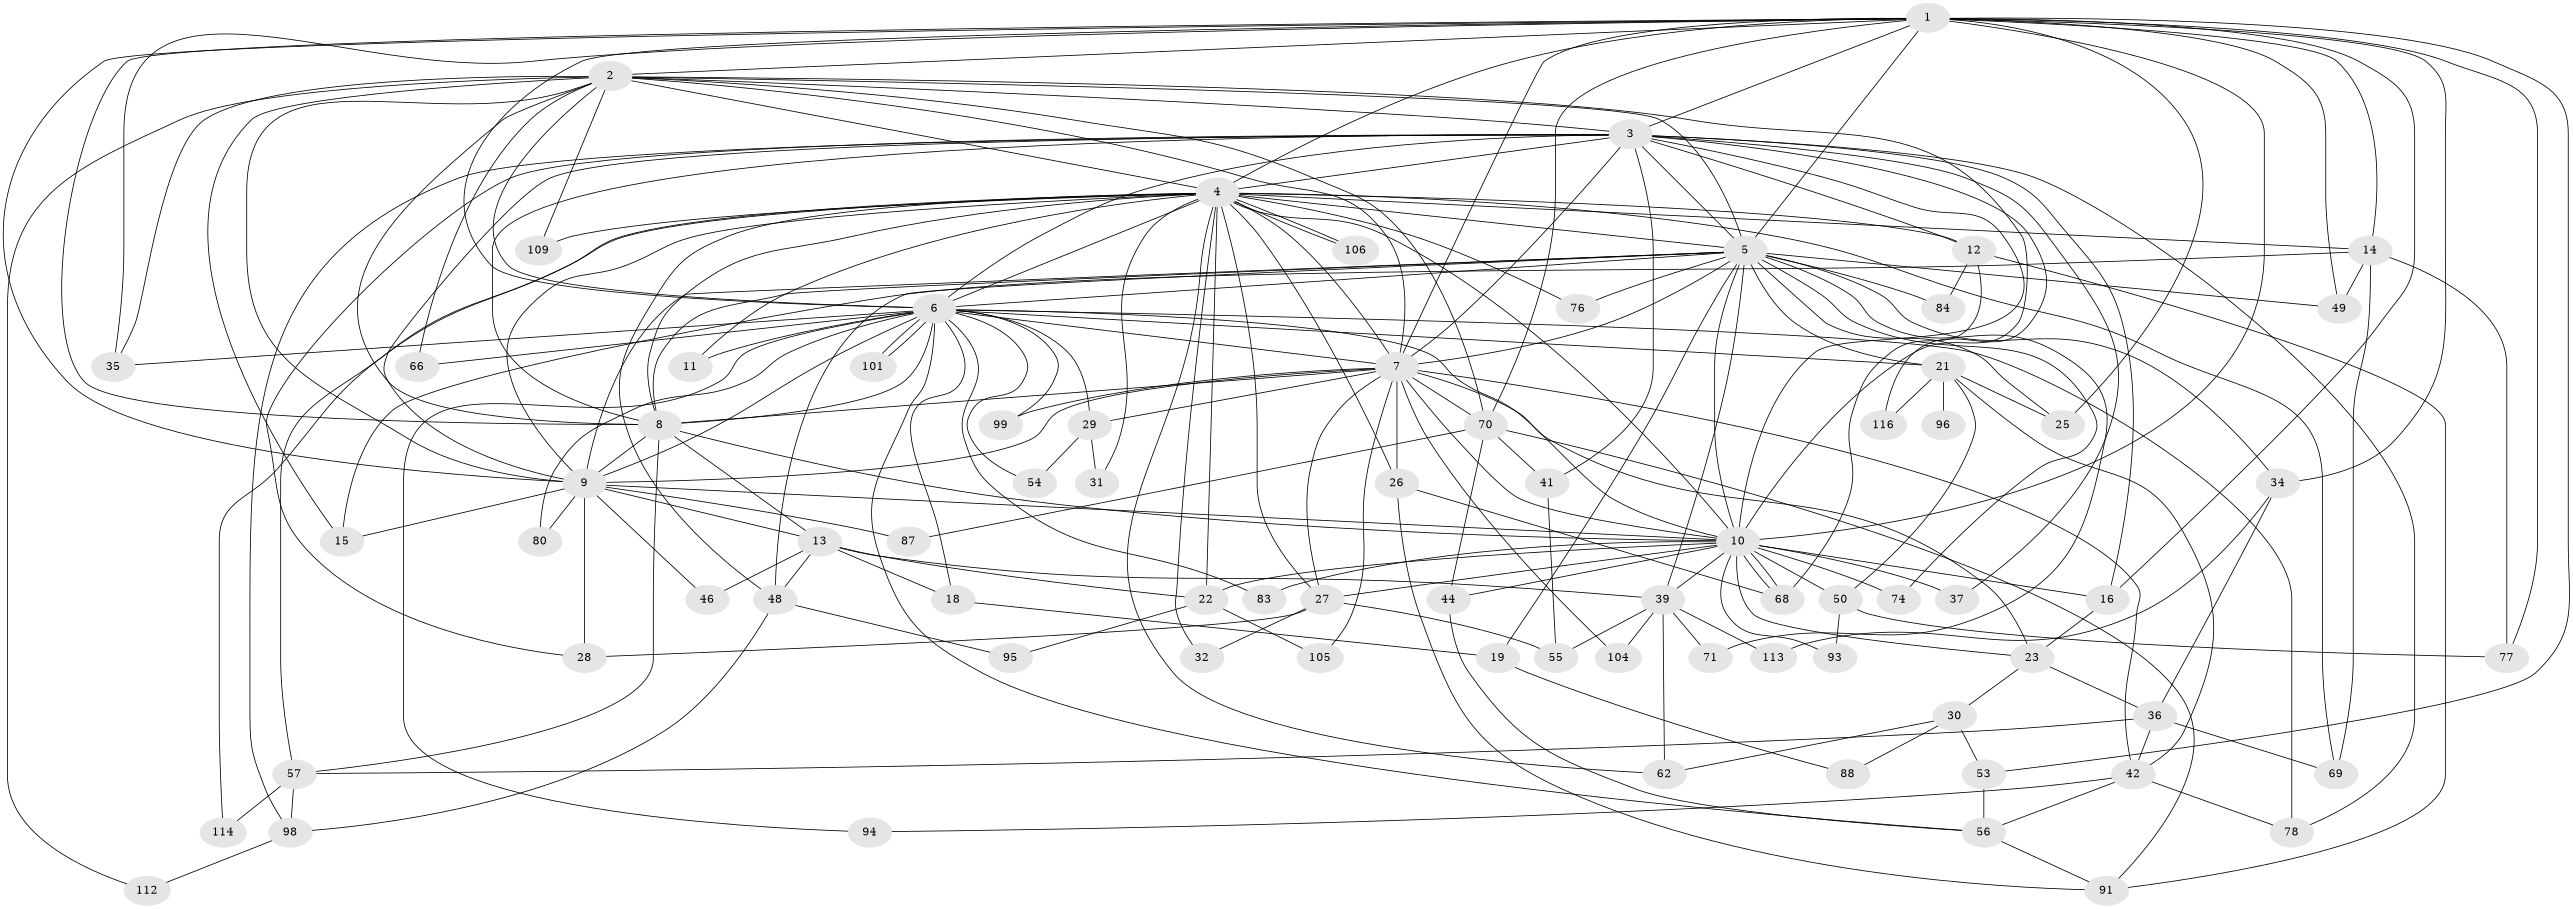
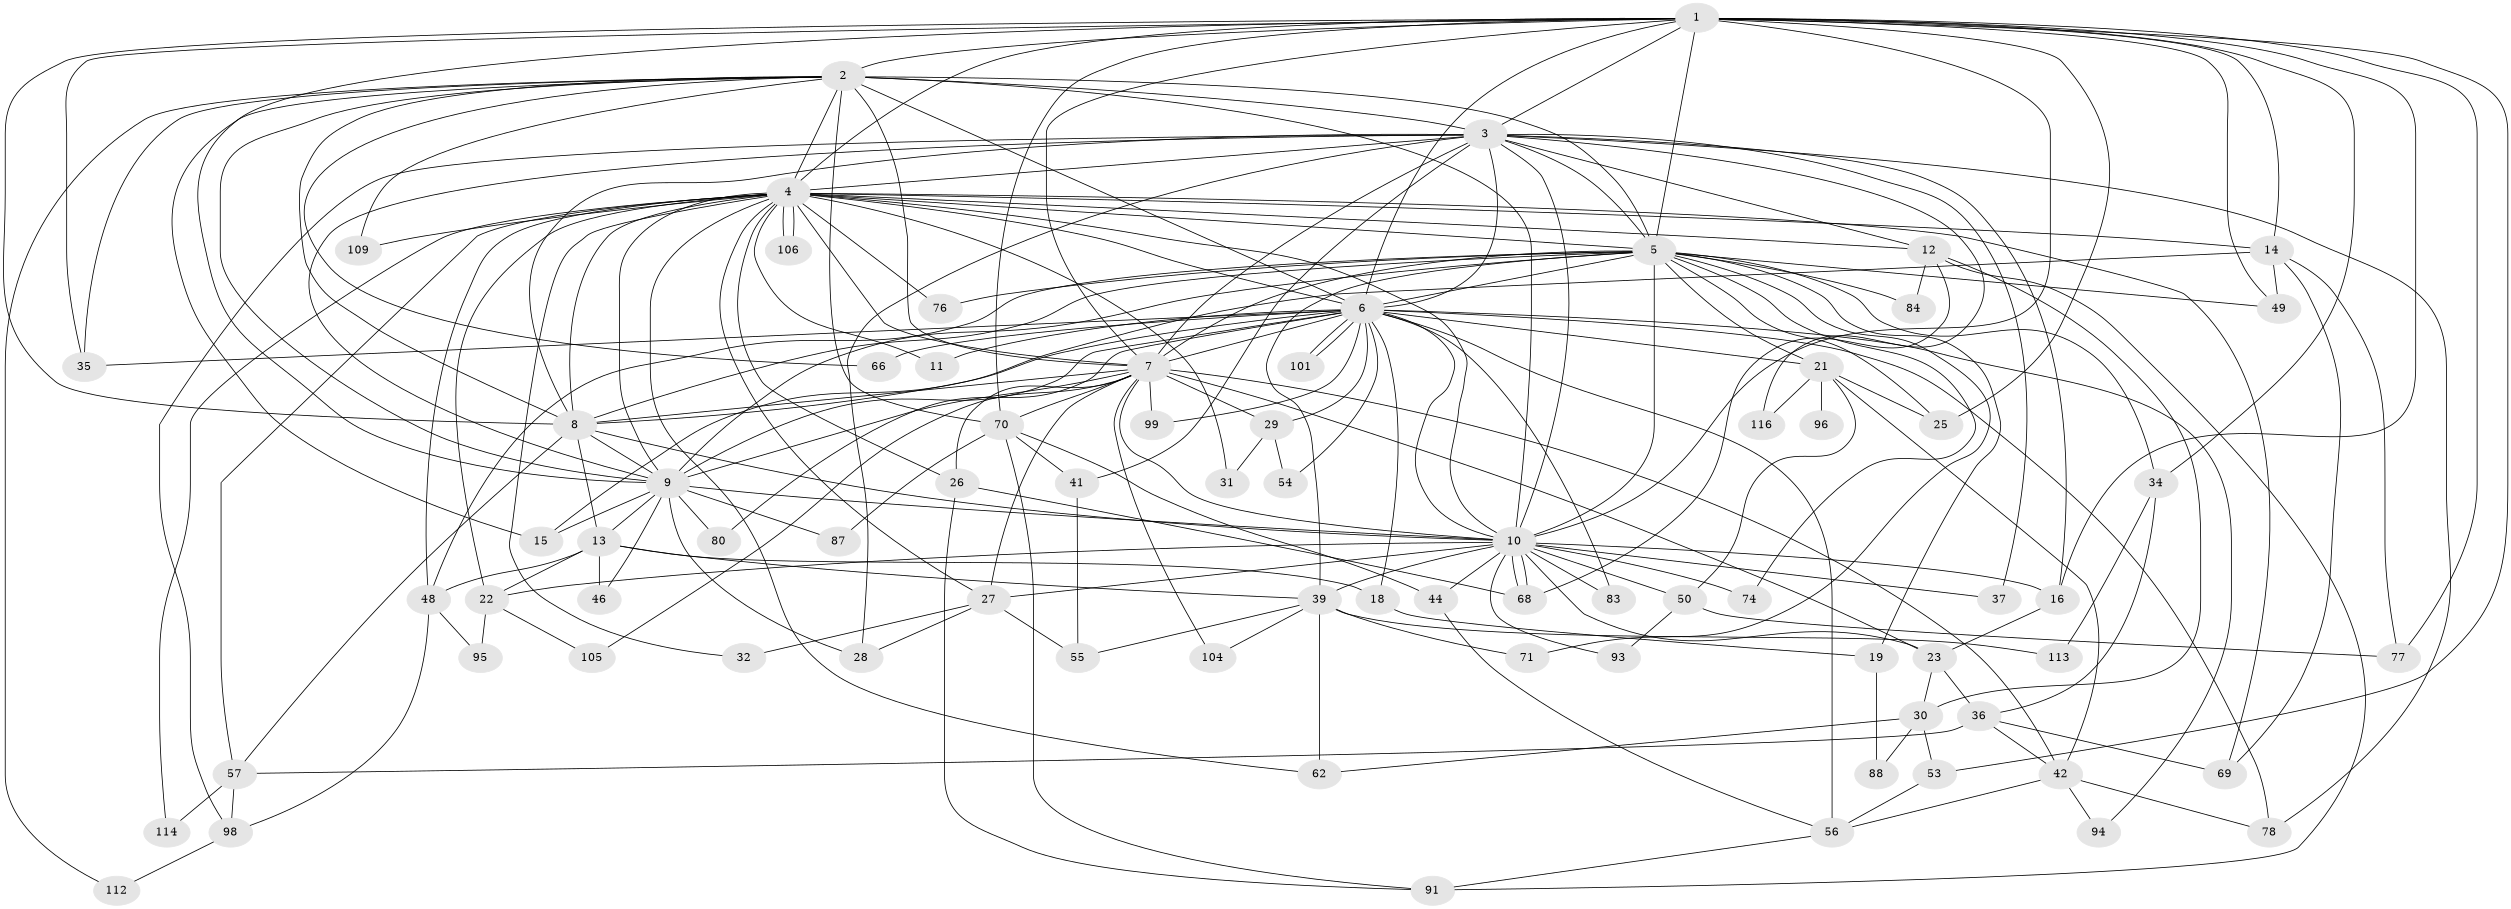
  graph {
    node [color=gray90 style=filled]
    1 [super="+45"]
    2 [super="+52"]
    3 [super="+97"]
    4 [super="+47"]
    5 [super="+40"]
    6 [super="+51"]
    7 [super="+100"]
    8 [super="+64"]
    9 [super="+61"]
    10 [super="+33"]
    14 [super="+58"]
    16 [super="+65"]
    n13 [label=70 super="+24"]
    25 [super="+38"]
    34
    35 [super="+115"]
    49 [super="+103"]
    53 [super="+67"]
    77 [super="+86"]
    15 [super="+43"]
    66
    109
    112
    12 [super="+108"]
    28 [super="+107"]
    37
    41
    78 [super="+110"]
    98 [super="+111"]
    116
    11
    22 [super="+79"]
    26 [super="+92"]
    27 [super="+89"]
    31
    32
    48 [super="+90"]
    57 [super="+73"]
    62
    69 [super="+81"]
    76
    106
    114
    19
    21 [super="+72"]
    39 [super="+59"]
    71
    74
    84
    18
    29
    54
    56 [super="+117"]
    80
    83
    94
    99
    101
    23 [super="+85"]
    42 [super="+82"]
    104
    105
    13 [super="+17"]
    46
    87
    44
    50
    68 [super="+75"]
    93
    91 [super="+102"]
    36
    113
    30 [super="+63"]
    55 [super="+70"]
    95
    88
    96
    1 -- 2
    1 -- 3
    1 -- 4
    1 -- 5 [weight=2]
    1 -- 6
    1 -- 7
    1 -- 8
    1 -- 9 [weight=2]
    1 -- 10 [weight=2]
    1 -- 14
    1 -- 16
    1 -- n13
    1 -- 25
    1 -- 34
    1 -- 35
    1 -- 49
    1 -- 53
    1 -- 77
    2 -- 3
    2 -- 4
    2 -- 5
    2 -- 6
    2 -- 7 [weight=2]
    2 -- 8
    2 -- 9
    2 -- 10
    2 -- n13
    2 -- 35
    2 -- 15
    2 -- 66
    2 -- 109
    2 -- 112
    3 -- 4
    3 -- 5
    3 -- 6
    3 -- 7
    3 -- 8 [weight=2]
    3 -- 9
    3 -- 10
    3 -- 16
    3 -- 12
    3 -- 28
    3 -- 37
    3 -- 41
    3 -- 78
    3 -- 98
    3 -- 116
    4 -- 5
    4 -- 6
    4 -- 7
    4 -- 8
    4 -- 9 [weight=3]
    4 -- 10
    4 -- 14 [weight=2]
    4 -- 109
    4 -- 12
    4 -- 11
    4 -- 22
    4 -- 26
    4 -- 27
    4 -- 31
    4 -- 32
    4 -- 48
    4 -- 57
    4 -- 62
    4 -- 69
    4 -- 76
    4 -- 106
    4 -- 106
    4 -- 114
    5 -- 6
    5 -- 7
    5 -- 8
    5 -- 9
    5 -- 10
    5 -- 25
    5 -- 34
    5 -- 49
    5 -- 48
    5 -- 76
    5 -- 19
    5 -- 21
    5 -- 39
    5 -- 71
    5 -- 74
    5 -- 84
    6 -- 7
    6 -- 8
    6 -- 9 [weight=2]
    6 -- 10
    6 -- 35
    6 -- 66
    6 -- 78
    6 -- 11
    6 -- 21 [weight=2]
    6 -- 18
    6 -- 29
    6 -- 54
    6 -- 56
    6 -- 80
    6 -- 83
    6 -- 94
    6 -- 99
    6 -- 101
    6 -- 101
    7 -- 8
    7 -- 9
    7 -- 10
    7 -- n13
    7 -- 26
    7 -- 27
    7 -- 29
    7 -- 99
    7 -- 23
    7 -- 42
    7 -- 104
    7 -- 105
    8 -- 9
    8 -- 10 [weight=2]
    8 -- 57
    8 -- 13
    9 -- 10
    9 -- 15
    9 -- 28 [weight=2]
    9 -- 80
    9 -- 13 [weight=2]
    9 -- 46
    9 -- 87
    10 -- 16
    10 -- 37
    10 -- 22
    10 -- 27
    10 -- 39
    10 -- 74
    10 -- 83
    10 -- 23
    10 -- 44
    10 -- 50
    10 -- 68
    10 -- 68
    10 -- 93
    14 -- 49
    14 -- 77
    14 -- 15
    14 -- 69
    16 -- 23
    n13 -- 41
    n13 -- 87
    n13 -- 44
    n13 -- 91
    34 -- 36
    34 -- 113
    53 -- 56
    12 -- 84
    12 -- 68
    12 -- 91
+   12 -- 30
    41 -- 55
    98 -- 112
    22 -- 105
    22 -- 95
    26 -- 68
    26 -- 91
    27 -- 28
    27 -- 32
    27 -- 55
    48 -- 98
    48 -- 95
    57 -- 98
    57 -- 114
    19 -- 88
    21 -- 25
    21 -- 116
    21 -- 42
    21 -- 50
    21 -- 96 [weight=2]
    39 -- 62
    39 -- 71
    39 -- 104
    39 -- 113
    39 -- 55
    18 -- 19
    29 -- 31
    29 -- 54
    56 -- 91
    23 -- 36
    23 -- 30
    42 -- 78
    42 -- 56
    42 -- 94
    13 -- 22
    13 -- 48
    13 -- 39
    13 -- 18
    13 -- 46
    44 -- 56
    50 -- 77
    50 -- 93
    36 -- 57
    36 -- 69
    36 -- 42
    30 -- 53
    30 -- 62
    30 -- 88
  }
